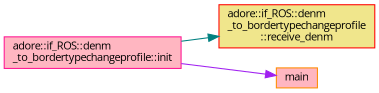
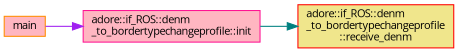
  digraph {
    rankdir=RL
    fontname="Open Sans"
    node [fillcolor=lightpink fontname="Open Sans" fontsize=10 shape=record style=filled]
    edge [dir=back fontname="Open Sans" fontsize=10 labelfontname=Helvetica labelfontsize=10 style=solid]
    n1 [color=red fillcolor=khaki fontcolor=black height=0.2 label="adore::if_ROS::denm\l_to_bordertypechangeprofile\l::receive_denm" width=0.4]
    n2 [color=deeppink height=0.2 label="adore::if_ROS::denm\l_to_bordertypechangeprofile::init" width=0.4]
    n3 [color=darkorange height=0.2 label=main width=0.4]
    n1 -> n2 [color=teal]
-   n3 -> n2 [color=purple]
+   n2 -> n3 [color=purple]
  }
